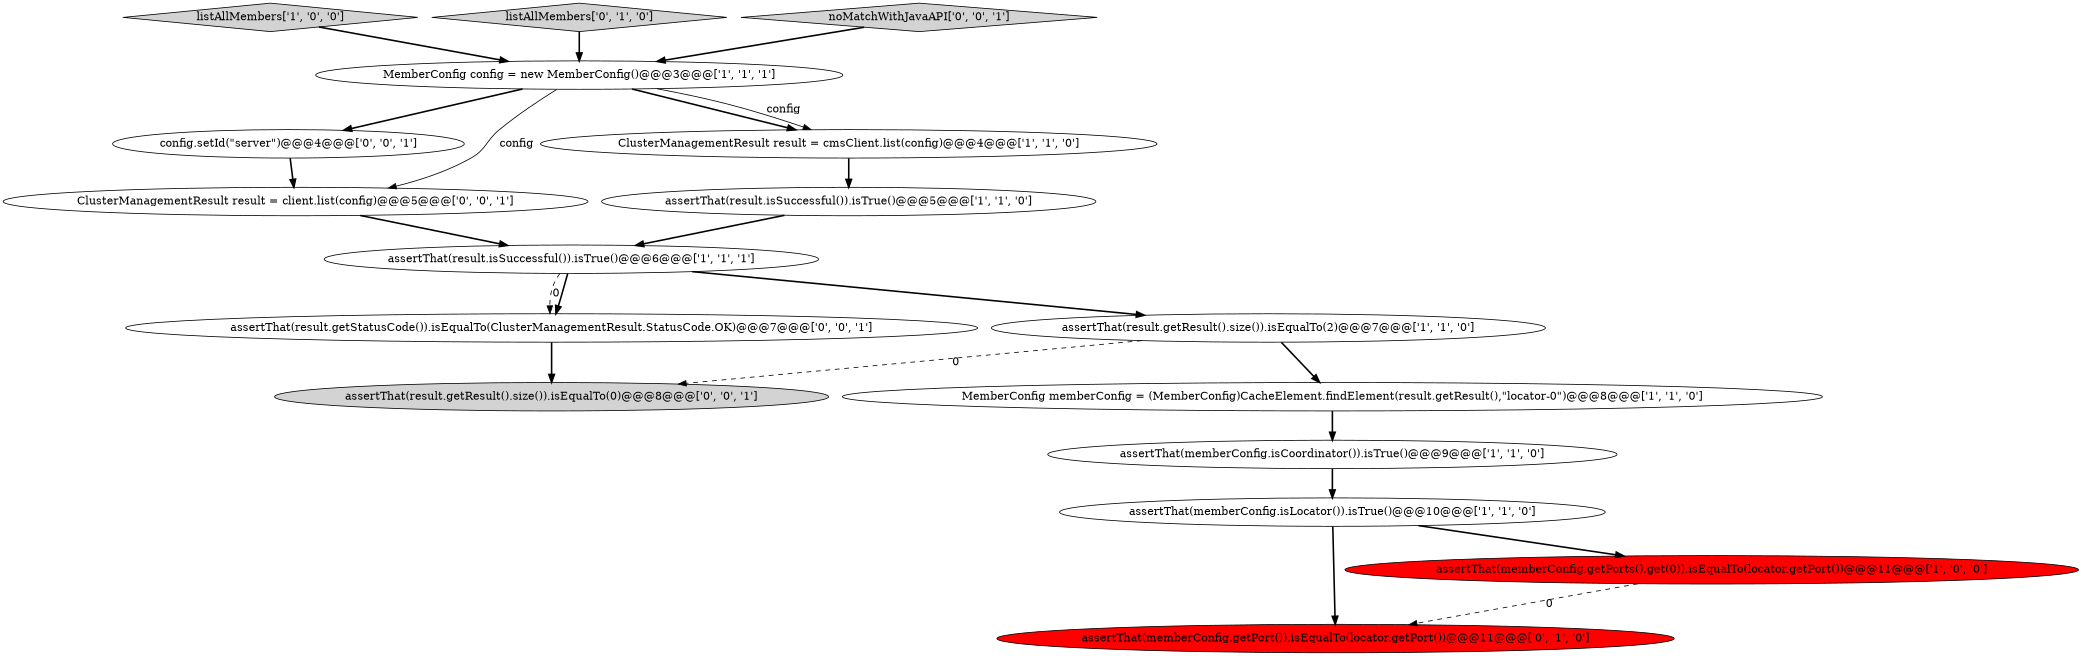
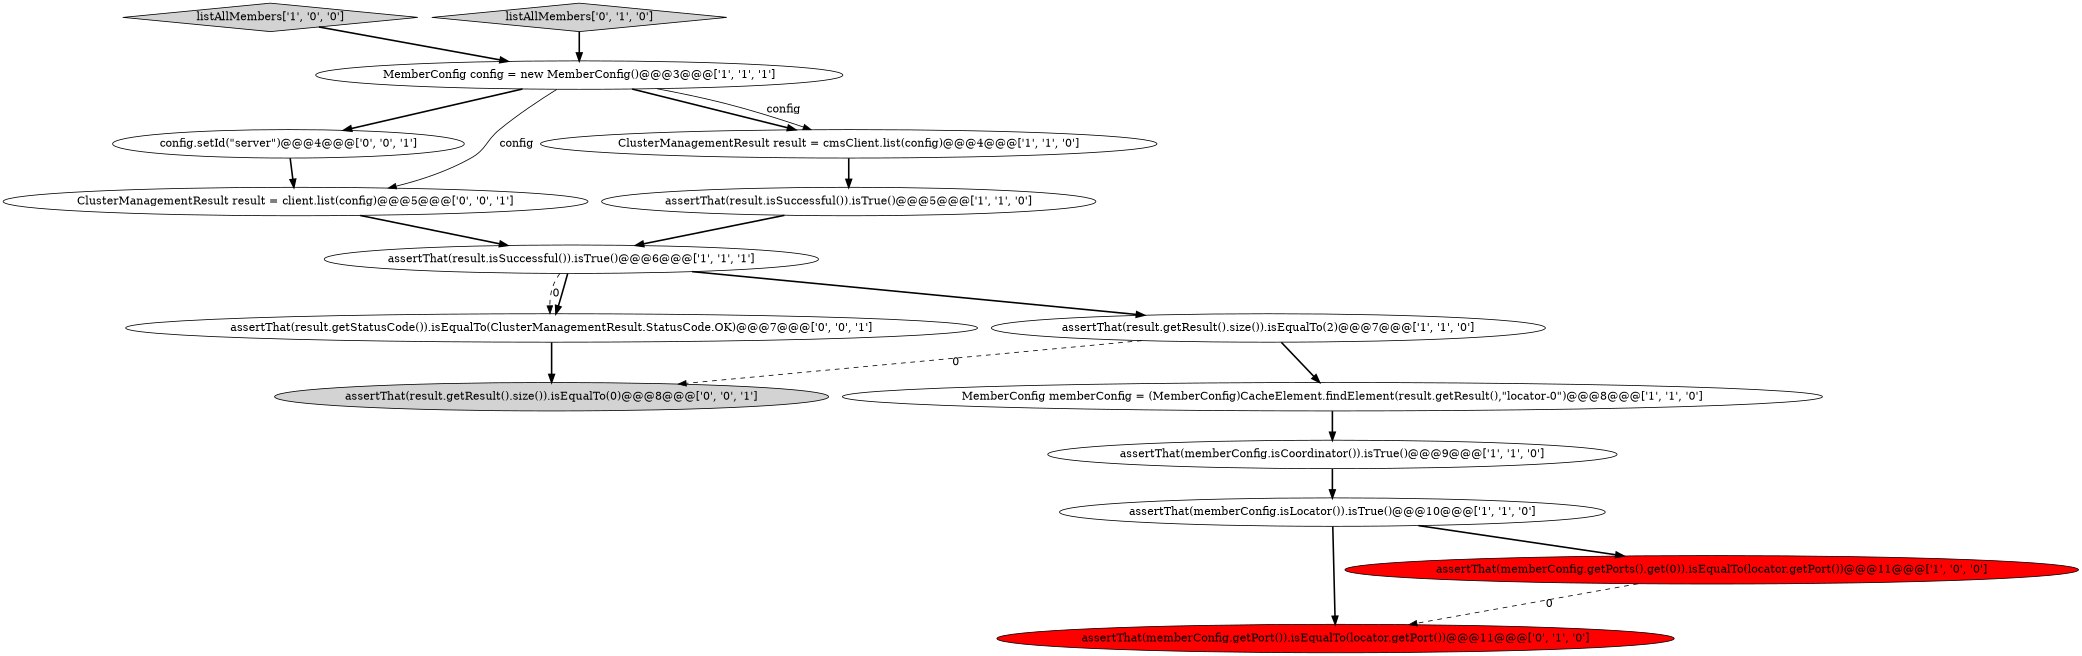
  digraph {
    node [fillcolor=white shape=ellipse style=filled]
    edge [style=bold]
    n1 [fillcolor=lightgray label="listAllMembers['1', '0', '0']" shape=diamond]
    n2 [label="MemberConfig config = new MemberConfig()@@@3@@@['1', '1', '1']"]
    n3 [label="config.setId(\"server\")@@@4@@@['0', '0', '1']"]
    n4 [label="ClusterManagementResult result = client.list(config)@@@5@@@['0', '0', '1']"]
    n5 [fillcolor=lightgray label="listAllMembers['0', '1', '0']" shape=diamond]
    n6 [label="assertThat(memberConfig.isLocator()).isTrue()@@@10@@@['1', '1', '0']"]
    n7 [fillcolor=red label="assertThat(memberConfig.getPort()).isEqualTo(locator.getPort())@@@11@@@['0', '1', '0']"]
    n8 [fillcolor=red label="assertThat(memberConfig.getPorts().get(0)).isEqualTo(locator.getPort())@@@11@@@['1', '0', '0']"]
    n9 [label="assertThat(result.isSuccessful()).isTrue()@@@5@@@['1', '1', '0']"]
    n10 [label="assertThat(result.isSuccessful()).isTrue()@@@6@@@['1', '1', '1']"]
    n11 [label="assertThat(memberConfig.isCoordinator()).isTrue()@@@9@@@['1', '1', '0']"]
    n12 [label="MemberConfig memberConfig = (MemberConfig)CacheElement.findElement(result.getResult(),\"locator-0\")@@@8@@@['1', '1', '0']"]
    n13 [label="assertThat(result.getStatusCode()).isEqualTo(ClusterManagementResult.StatusCode.OK)@@@7@@@['0', '0', '1']"]
    n14 [fillcolor=lightgray label="assertThat(result.getResult().size()).isEqualTo(0)@@@8@@@['0', '0', '1']"]
    n15 [label="ClusterManagementResult result = cmsClient.list(config)@@@4@@@['1', '1', '0']"]
    n16 [label="assertThat(result.getResult().size()).isEqualTo(2)@@@7@@@['1', '1', '0']"]
-   n17 [fillcolor=lightgray label="noMatchWithJavaAPI['0', '0', '1']" shape=diamond]
    n1 -> n2
    n2 -> n3
    n2 -> n4 [label=config style=solid]
    n2 -> n15
    n2 -> n15 [label=config style=solid]
    n3 -> n4
    n4 -> n10
    n5 -> n2
    n6 -> n7
    n6 -> n8
    n8 -> n7 [label=0 style=dashed]
    n9 -> n10
    n10 -> n13 [label=0 style=dashed]
    n10 -> n13
    n10 -> n16
    n11 -> n6
    n12 -> n11
    n13 -> n14
    n15 -> n9
    n16 -> n12
    n16 -> n14 [label=0 style=dashed]
-   n17 -> n2
  }
